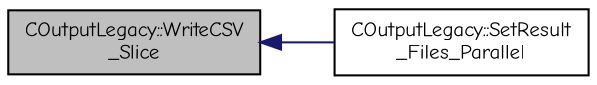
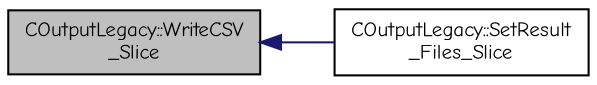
  digraph {
    rankdir=LR
    fontname="Comic Neue"
    node [color=black fontname="Comic Neue" fontsize=10 shape=record style=filled]
    n1 [fillcolor=grey75 fontcolor=black height=0.2 label="COutputLegacy::WriteCSV\l_Slice" width=0.4]
-   n2 [fillcolor=white height=0.2 label="COutputLegacy::SetResult\l_Files_Parallel" width=0.4]
+   n2 [fillcolor=white height=0.2 label="COutputLegacy::SetResult\l_Files_Slice" width=0.4]
    n1 -> n2 [color=midnightblue dir=back fontname="Comic Neue" fontsize=10 labelfontname=Helvetica labelfontsize=10 style=solid]
  }
